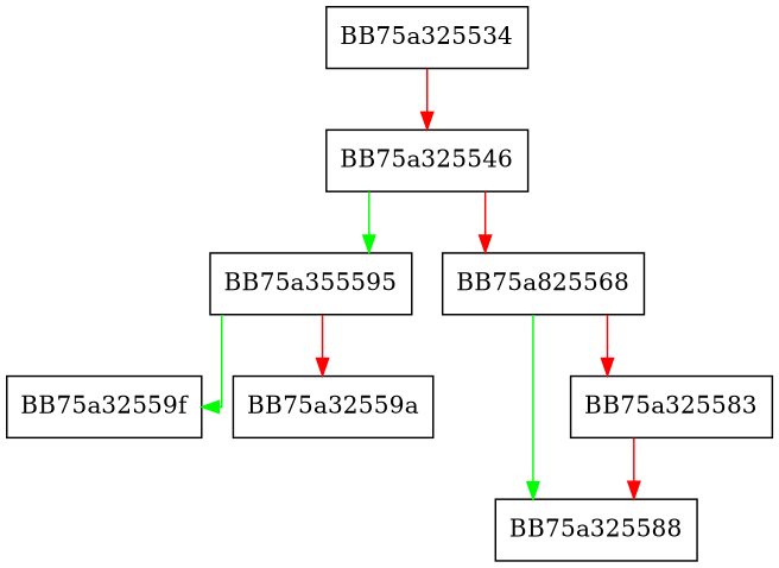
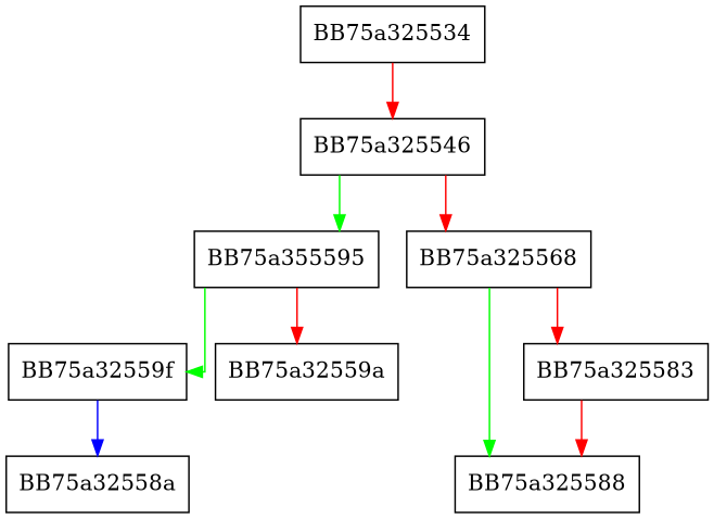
  digraph {
    splines=ortho
    node [shape=box]
    edge [color=red]
    BB75a325534
    BB75a325546
    n3 [label=BB75a355595]
-   BB75a325568 [label=BB75a825568]
+   BB75a325568
    BB75a32559f
    BB75a32559a
    BB75a325588
    BB75a325583
+   BB75a32558a
    BB75a325534 -> BB75a325546
    BB75a325546 -> n3 [color=green]
    BB75a325546 -> BB75a325568
    n3 -> BB75a32559f [color=green]
    n3 -> BB75a32559a
    BB75a325568 -> BB75a325588 [color=green]
    BB75a325568 -> BB75a325583
+   BB75a32559f -> BB75a32558a [color=blue]
    BB75a325583 -> BB75a325588
  }
